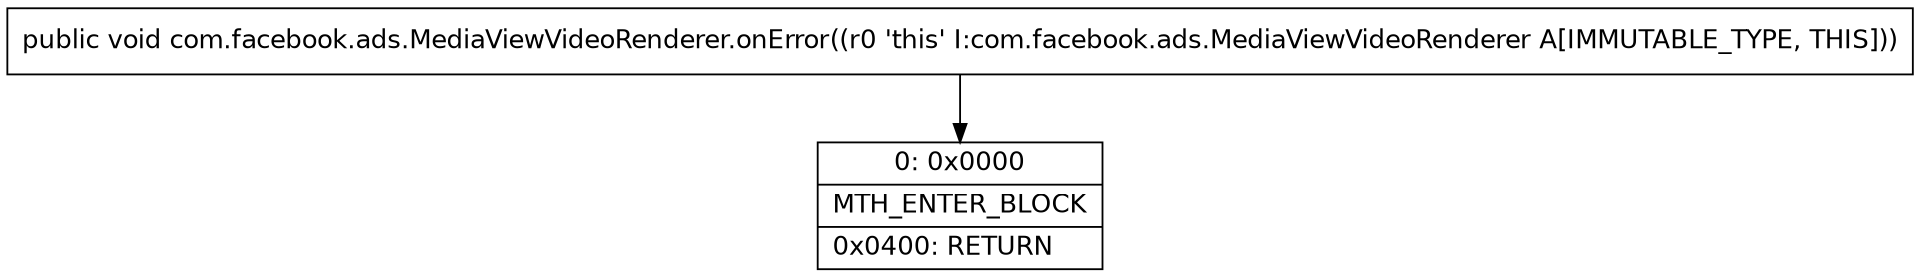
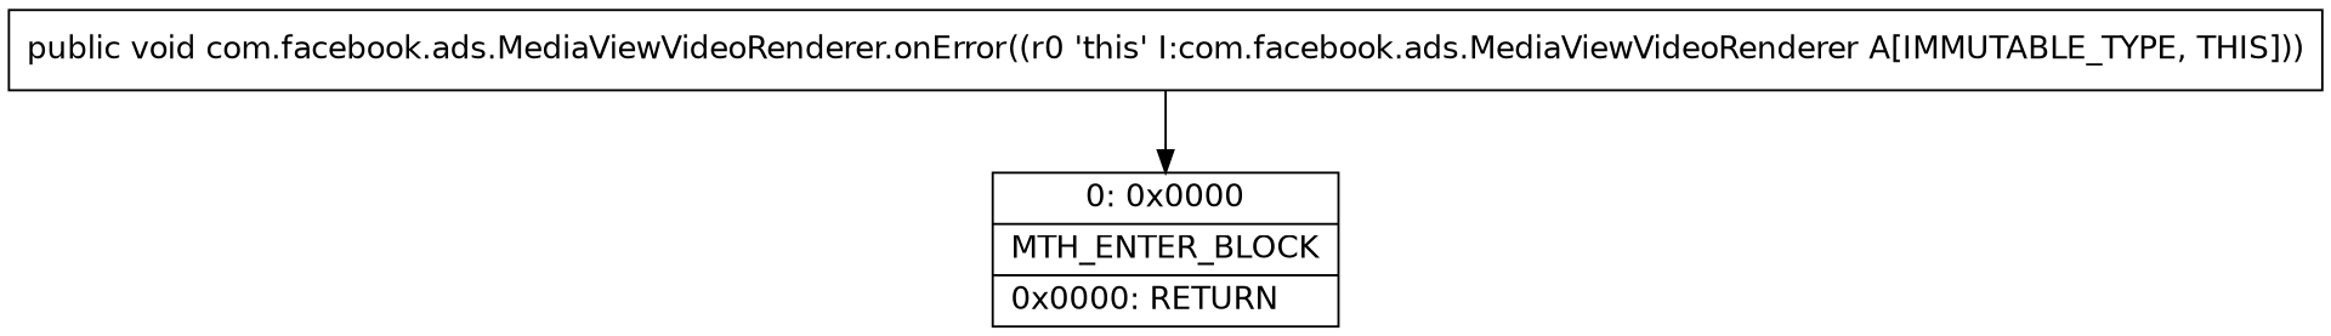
  digraph {
    fontname="DejaVu Sans"
    node [shape=record fontname="DejaVu Sans"]
-   n1 [label="{0\:\ 0x0000|MTH_ENTER_BLOCK\l|0x0400: RETURN   \l}"]
+   n1 [label="{0\:\ 0x0000|MTH_ENTER_BLOCK\l|0x0000: RETURN   \l}"]
    n2 [label="{public void com.facebook.ads.MediaViewVideoRenderer.onError((r0 'this' I:com.facebook.ads.MediaViewVideoRenderer A[IMMUTABLE_TYPE, THIS])) }"]
    n2 -> n1 [fontname="DejaVu Sans"]
  }
